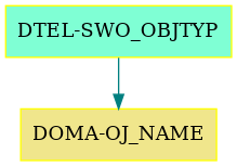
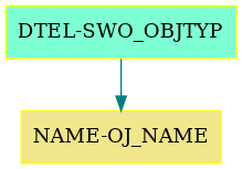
  digraph {
    node [color=yellow shape=box style=filled]
    "DTEL-SWO_OBJTYP" [fillcolor=aquamarine]
-   "DOMA-OJ_NAME" [fillcolor=khaki]
+   "DOMA-OJ_NAME" [fillcolor=khaki label="NAME-OJ_NAME"]
    "DTEL-SWO_OBJTYP" -> "DOMA-OJ_NAME" [color=teal arrowhead=normal]
  }
